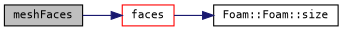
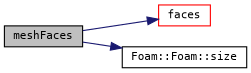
  digraph {
    fontname="DejaVu Sans Mono"
    rankdir=LR
    node [color=black fontname="DejaVu Sans Mono" fontsize=10 shape=record]
    edge [color=midnightblue fontname="DejaVu Sans Mono" fontsize=10 labelfontname=FreeSans labelfontsize=10 style=solid]
    n1 [fillcolor=grey75 fontcolor=black height=0.2 label=meshFaces style=filled width=0.4]
    n2 [color=red height=0.2 label=faces width=0.4]
    n3 [height=0.2 label="Foam::Foam::size" width=0.4]
    n1 -> n2
-   n2 -> n3
+   n1 -> n3
  }
